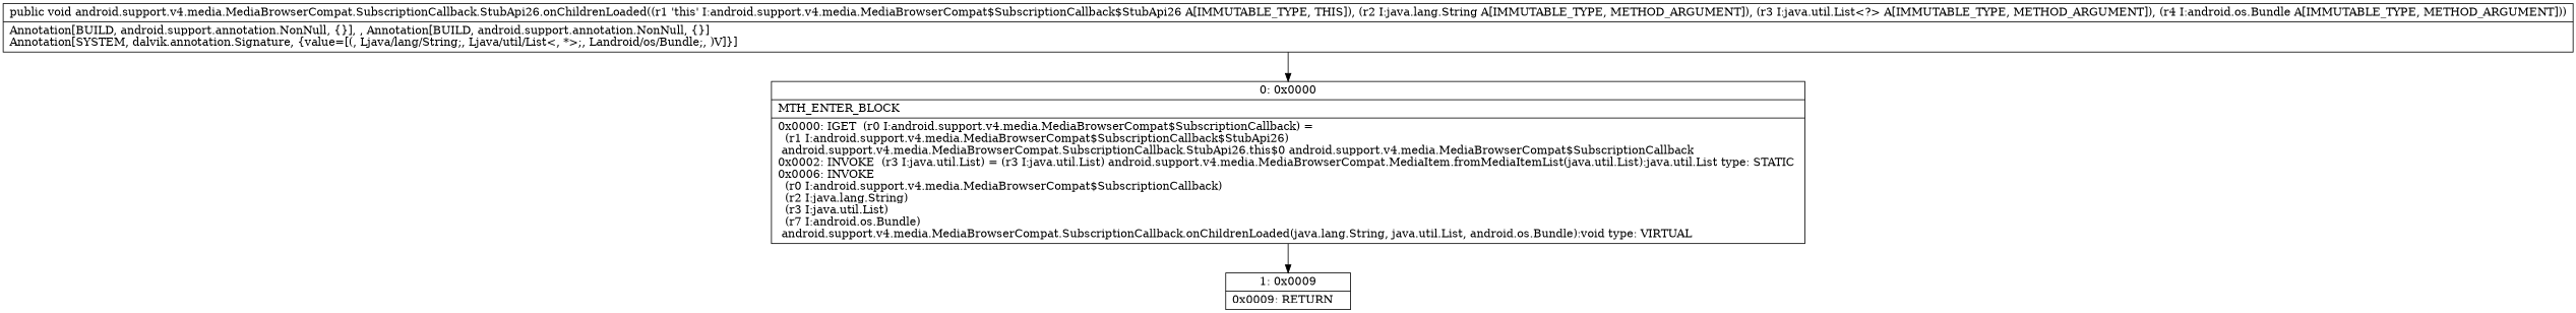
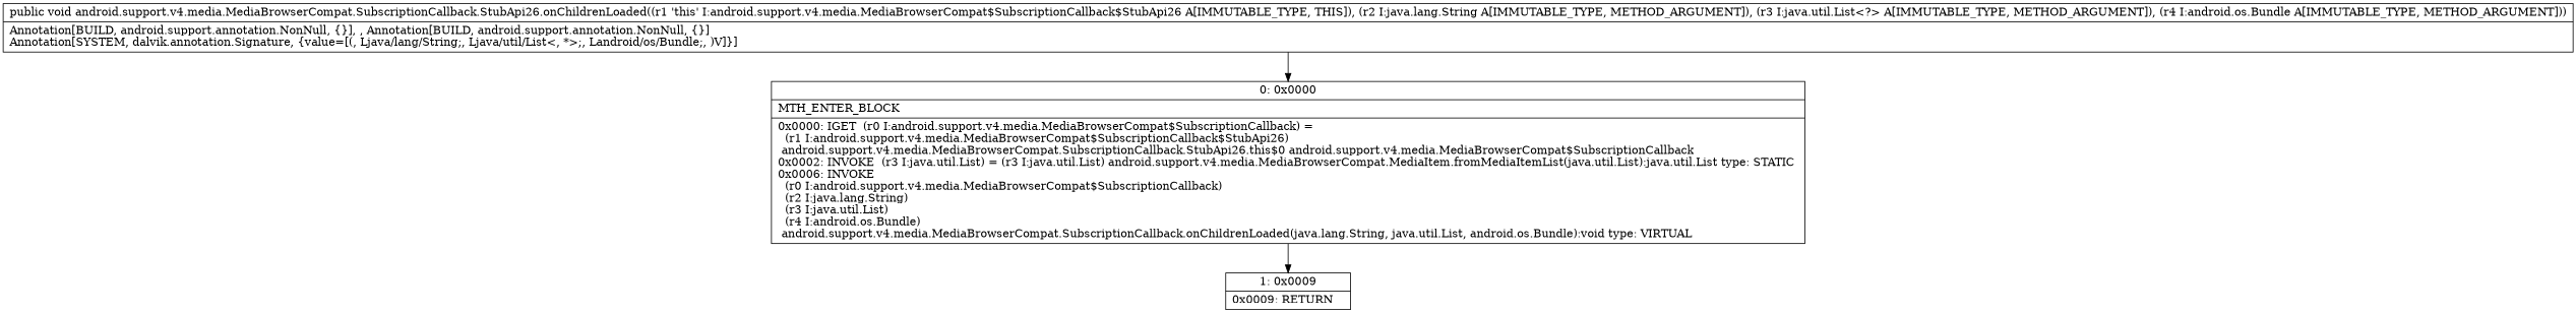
  digraph {
    node [shape=record]
-   n1 [label="{0\:\ 0x0000|MTH_ENTER_BLOCK\l|0x0000: IGET  (r0 I:android.support.v4.media.MediaBrowserCompat$SubscriptionCallback) = \l  (r1 I:android.support.v4.media.MediaBrowserCompat$SubscriptionCallback$StubApi26)\l android.support.v4.media.MediaBrowserCompat.SubscriptionCallback.StubApi26.this$0 android.support.v4.media.MediaBrowserCompat$SubscriptionCallback \l0x0002: INVOKE  (r3 I:java.util.List) = (r3 I:java.util.List) android.support.v4.media.MediaBrowserCompat.MediaItem.fromMediaItemList(java.util.List):java.util.List type: STATIC \l0x0006: INVOKE  \l  (r0 I:android.support.v4.media.MediaBrowserCompat$SubscriptionCallback)\l  (r2 I:java.lang.String)\l  (r3 I:java.util.List)\l  (r7 I:android.os.Bundle)\l android.support.v4.media.MediaBrowserCompat.SubscriptionCallback.onChildrenLoaded(java.lang.String, java.util.List, android.os.Bundle):void type: VIRTUAL \l}"]
+   n1 [label="{0\:\ 0x0000|MTH_ENTER_BLOCK\l|0x0000: IGET  (r0 I:android.support.v4.media.MediaBrowserCompat$SubscriptionCallback) = \l  (r1 I:android.support.v4.media.MediaBrowserCompat$SubscriptionCallback$StubApi26)\l android.support.v4.media.MediaBrowserCompat.SubscriptionCallback.StubApi26.this$0 android.support.v4.media.MediaBrowserCompat$SubscriptionCallback \l0x0002: INVOKE  (r3 I:java.util.List) = (r3 I:java.util.List) android.support.v4.media.MediaBrowserCompat.MediaItem.fromMediaItemList(java.util.List):java.util.List type: STATIC \l0x0006: INVOKE  \l  (r0 I:android.support.v4.media.MediaBrowserCompat$SubscriptionCallback)\l  (r2 I:java.lang.String)\l  (r3 I:java.util.List)\l  (r4 I:android.os.Bundle)\l android.support.v4.media.MediaBrowserCompat.SubscriptionCallback.onChildrenLoaded(java.lang.String, java.util.List, android.os.Bundle):void type: VIRTUAL \l}"]
    n2 [label="{1\:\ 0x0009|0x0009: RETURN   \l}"]
    n3 [label="{public void android.support.v4.media.MediaBrowserCompat.SubscriptionCallback.StubApi26.onChildrenLoaded((r1 'this' I:android.support.v4.media.MediaBrowserCompat$SubscriptionCallback$StubApi26 A[IMMUTABLE_TYPE, THIS]), (r2 I:java.lang.String A[IMMUTABLE_TYPE, METHOD_ARGUMENT]), (r3 I:java.util.List\<?\> A[IMMUTABLE_TYPE, METHOD_ARGUMENT]), (r4 I:android.os.Bundle A[IMMUTABLE_TYPE, METHOD_ARGUMENT]))  | Annotation[BUILD, android.support.annotation.NonNull, \{\}], , Annotation[BUILD, android.support.annotation.NonNull, \{\}]\lAnnotation[SYSTEM, dalvik.annotation.Signature, \{value=[(, Ljava\/lang\/String;, Ljava\/util\/List\<, *\>;, Landroid\/os\/Bundle;, )V]\}]\l}"]
    n1 -> n2
    n3 -> n1
  }
